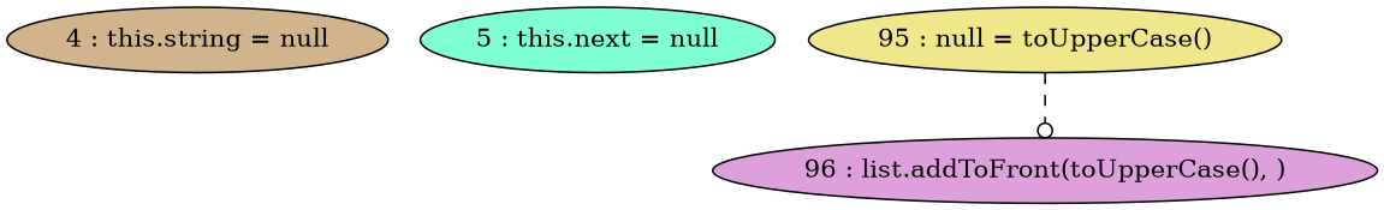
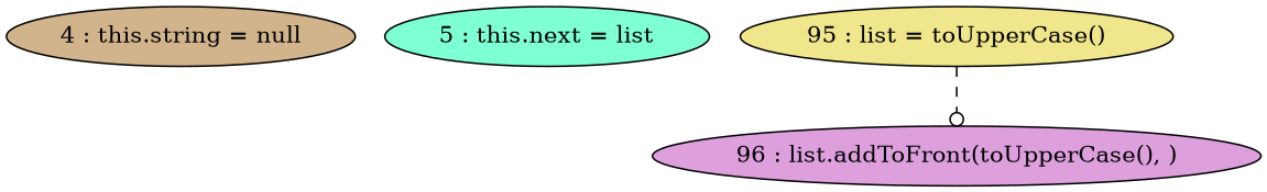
  digraph {
    node [style=filled]
    "4 : this.string = null" [fillcolor=tan]
-   "5 : this.next = null" [fillcolor=aquamarine]
-   "95 : list = toUpperCase()" [fillcolor=khaki label="95 : null = toUpperCase()"]
+   "5 : this.next = null" [fillcolor=aquamarine label="5 : this.next = list"]
+   "95 : list = toUpperCase()" [fillcolor=khaki]
    "96 : list.addToFront(toUpperCase(), )" [fillcolor=plum]
    "95 : list = toUpperCase()" -> "96 : list.addToFront(toUpperCase(), )" [style=dashed arrowhead=odot]
  }
